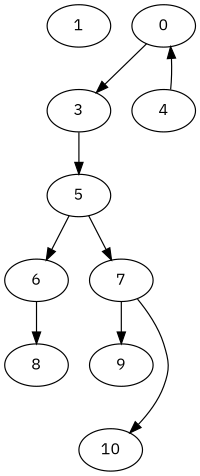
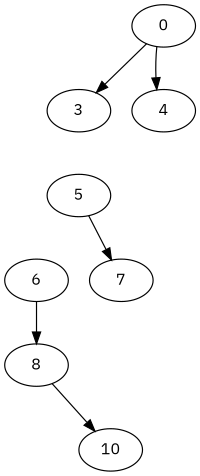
  digraph {
    fontname="IBM Plex Sans"
    node [alpha=0.09 fontname="IBM Plex Sans"]
    edge [fontname="IBM Plex Sans"]
-   1 [alpha=0.07 expect_size=9071781736905618]
    n2 [alpha=0.10 expect_size=44711521621488173056 label=0]
    3 [alpha=0.19 expect_size=39294653905076486144]
    4 [expect_size=211957038203977859072]
    5 [alpha=0.17 expect_size=304017379274646400]
    6 [alpha=0.05 expect_size=5397560768677460]
    7 [expect_size=16004556011905248]
    8 [alpha=0.11 expect_size=7809337966323263]
-   9 [alpha=0.17 expect_size=105136565657718784]
    10 [alpha=0.06 expect_size=152614561082096320]
    n2 -> 3
-   4 -> n2
-   3 -> 5
-   5 -> 6
+   n2 -> 4
    5 -> 7
    6 -> 8
-   7 -> 9
-   7 -> 10
+   8 -> 10
  }
